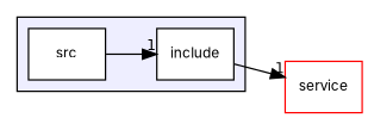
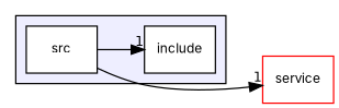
  digraph {
    compound=true
    fontname=Inter
    rankdir=LR
    node [color=black fillcolor=white fontname=Inter fontsize=10 shape=box style=filled]
    edge [fontname=Inter headlabel=1 labeldistance=1.5 labelfontname=Helvetica labelfontsize=10]
    n1 [label=include]
    n2 [label=src]
    n3 [color=red label=service fillcolor="" style=""]
    subgraph cluster_1 {
      bgcolor="#eeeeff"
      pencolor=black
      n1
      n2
    }
-   n1 -> n3
+   n2 -> n3
    n2 -> n1
  }
